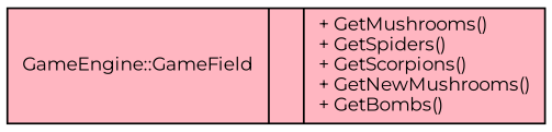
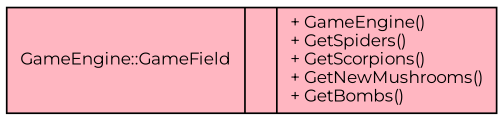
  digraph {
    rankdir=LR
    fontname=Montserrat
-   n1 [color=black fillcolor=lightpink fontcolor=black fontname=Montserrat fontsize=10 height=0.2 label="{GameEngine::GameField\n||+ GetMushrooms()\l+ GetSpiders()\l+ GetScorpions()\l+ GetNewMushrooms()\l+ GetBombs()\l}" shape=record style=filled width=0.4]
+   n1 [color=black fillcolor=lightpink fontcolor=black fontname=Montserrat fontsize=10 height=0.2 label="{GameEngine::GameField\n||+ GameEngine()\l+ GetSpiders()\l+ GetScorpions()\l+ GetNewMushrooms()\l+ GetBombs()\l}" shape=record style=filled width=0.4]
  }
